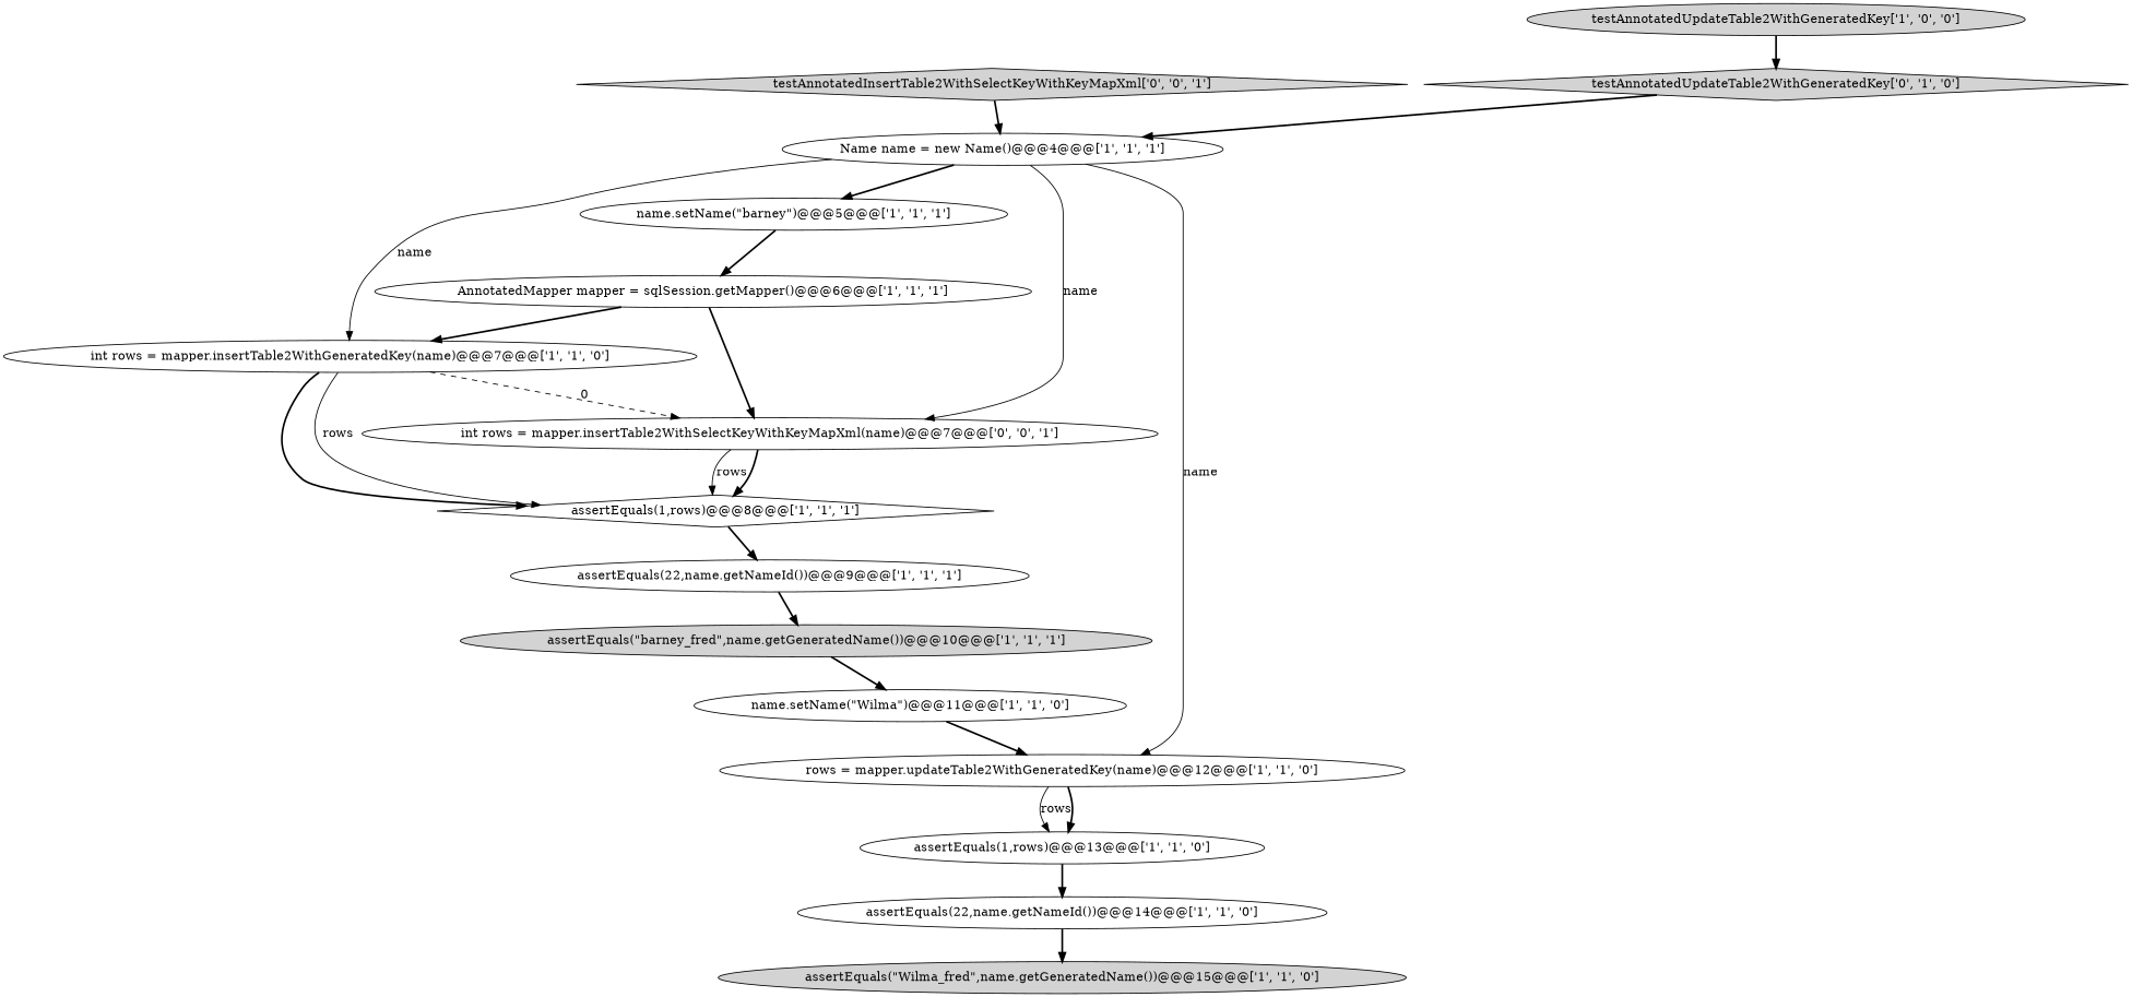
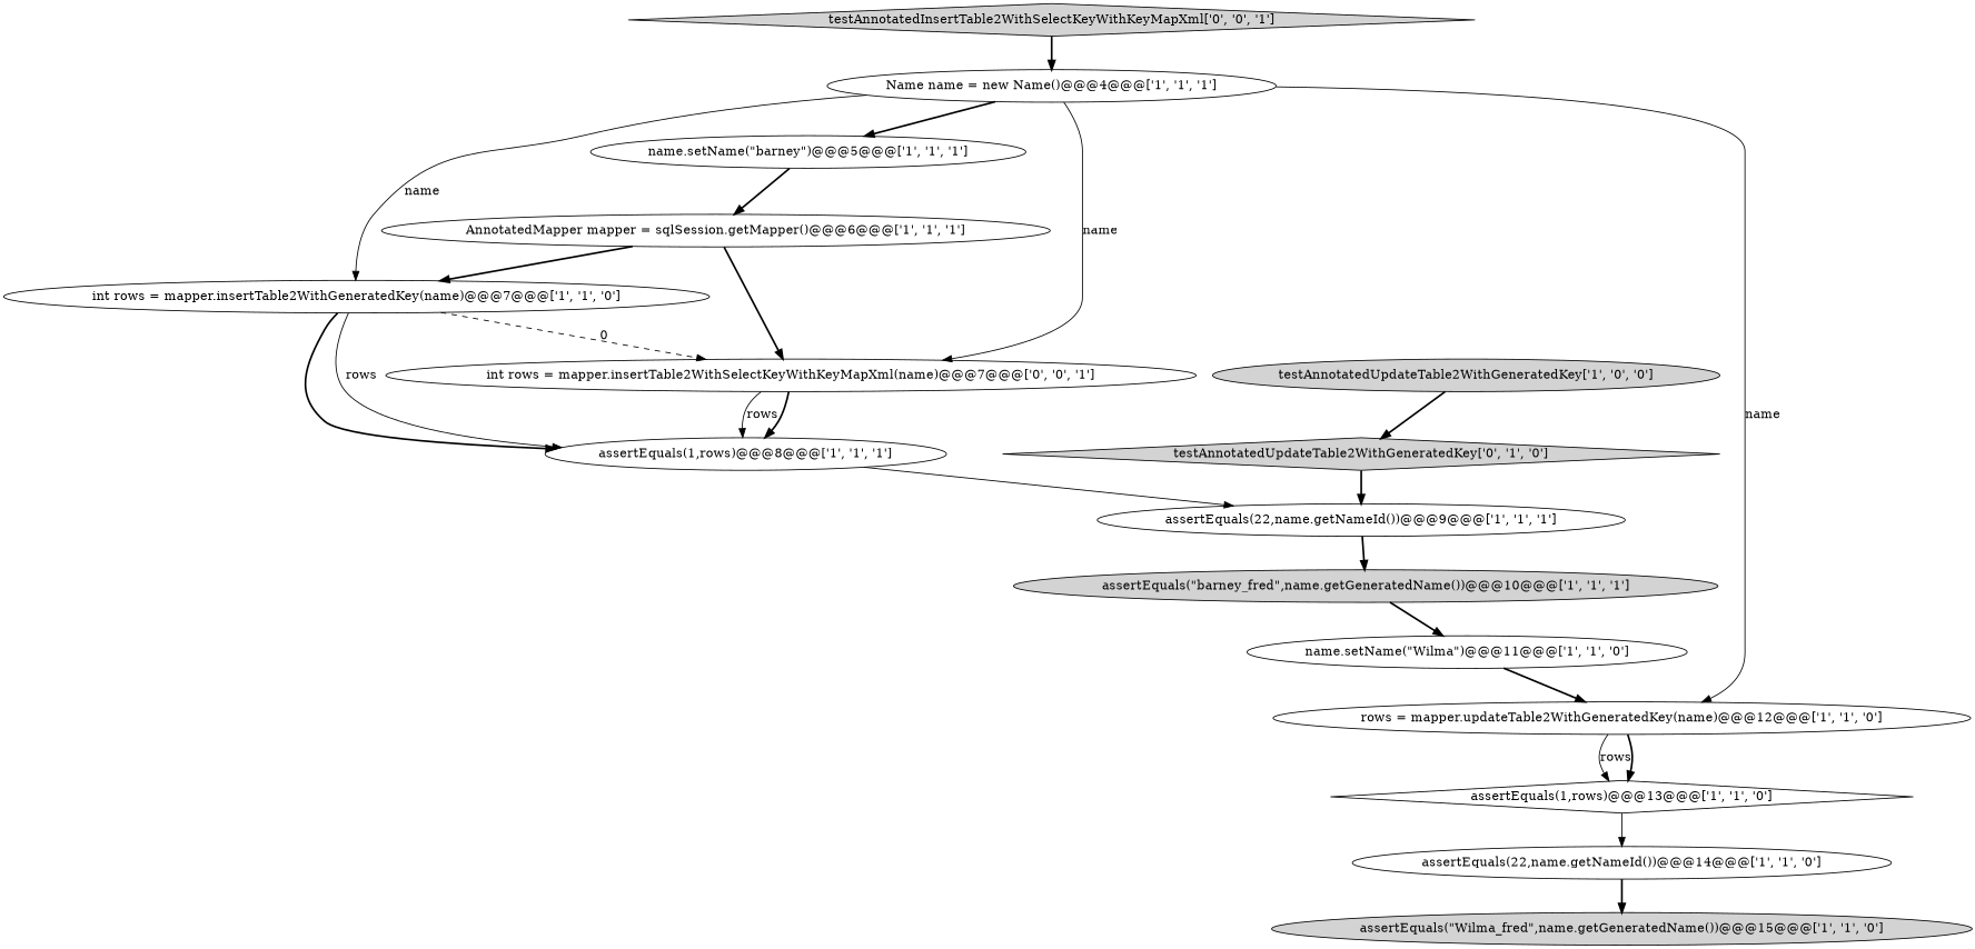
  digraph {
    node [fillcolor=white shape=ellipse style=filled]
    edge [style=bold]
    n1 [fillcolor=lightgray label="testAnnotatedInsertTable2WithSelectKeyWithKeyMapXml['0', '0', '1']" shape=diamond]
    n2 [label="Name name = new Name()@@@4@@@['1', '1', '1']"]
    n3 [label="int rows = mapper.insertTable2WithGeneratedKey(name)@@@7@@@['1', '1', '0']"]
    n4 [label="int rows = mapper.insertTable2WithSelectKeyWithKeyMapXml(name)@@@7@@@['0', '0', '1']"]
    n5 [label="rows = mapper.updateTable2WithGeneratedKey(name)@@@12@@@['1', '1', '0']"]
    n6 [label="name.setName(\"barney\")@@@5@@@['1', '1', '1']"]
    n7 [label="assertEquals(22,name.getNameId())@@@9@@@['1', '1', '1']"]
    n8 [fillcolor=lightgray label="assertEquals(\"barney_fred\",name.getGeneratedName())@@@10@@@['1', '1', '1']"]
    n9 [label="name.setName(\"Wilma\")@@@11@@@['1', '1', '0']"]
    n10 [fillcolor=lightgray label="testAnnotatedUpdateTable2WithGeneratedKey['0', '1', '0']" shape=diamond]
-   n11 [label="assertEquals(1,rows)@@@8@@@['1', '1', '1']" shape=diamond]
+   n11 [label="assertEquals(1,rows)@@@8@@@['1', '1', '1']"]
    n12 [fillcolor=lightgray label="testAnnotatedUpdateTable2WithGeneratedKey['1', '0', '0']"]
-   n13 [label="assertEquals(1,rows)@@@13@@@['1', '1', '0']"]
+   n13 [label="assertEquals(1,rows)@@@13@@@['1', '1', '0']" shape=diamond]
    n14 [label="assertEquals(22,name.getNameId())@@@14@@@['1', '1', '0']"]
    n15 [label="AnnotatedMapper mapper = sqlSession.getMapper()@@@6@@@['1', '1', '1']"]
    n16 [fillcolor=lightgray label="assertEquals(\"Wilma_fred\",name.getGeneratedName())@@@15@@@['1', '1', '0']"]
    n1 -> n2
    n2 -> n3 [label=name style=solid]
    n2 -> n4 [label=name style=solid]
    n2 -> n5 [label=name style=solid]
    n2 -> n6
    n3 -> n4 [label=0 style=dashed]
    n3 -> n11
    n3 -> n11 [label=rows style=solid]
    n4 -> n11 [label=rows style=solid]
    n4 -> n11
    n5 -> n13 [label=rows style=solid]
    n5 -> n13
    n6 -> n15
    n7 -> n8
    n8 -> n9
    n9 -> n5
-   n10 -> n2
-   n11 -> n7
+   n10 -> n7
+   n11 -> n7 [style=solid]
    n12 -> n10
-   n13 -> n14
+   n13 -> n14 [style=solid]
    n14 -> n16
    n15 -> n3
    n15 -> n4
  }
